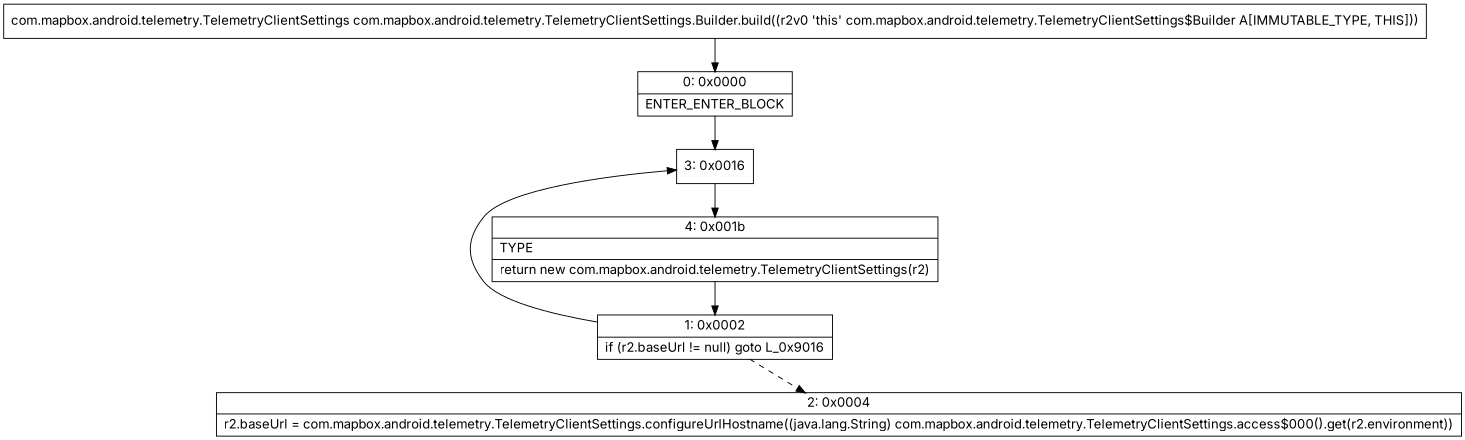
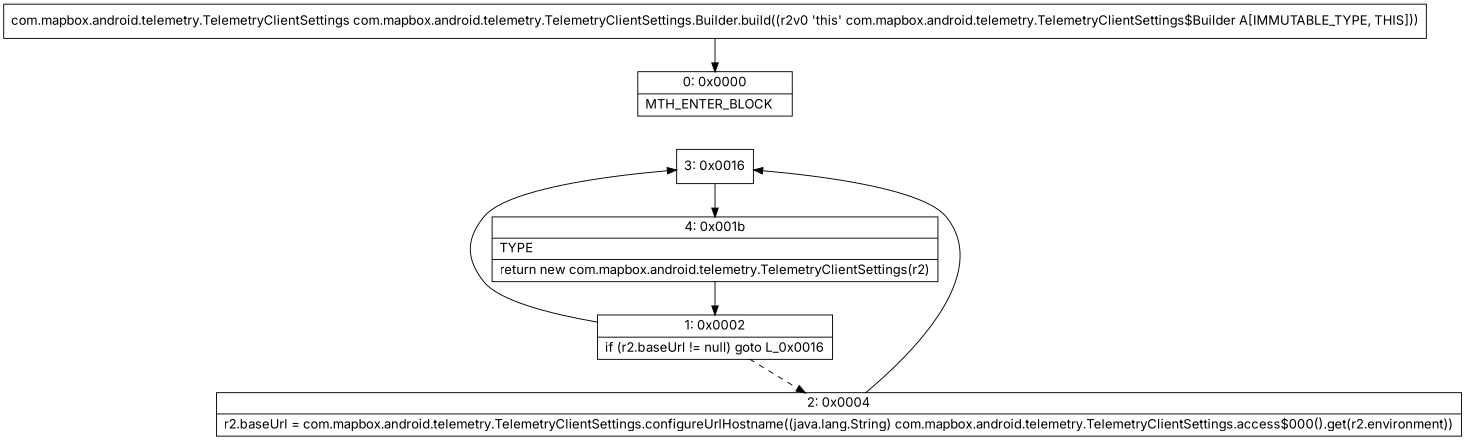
  digraph {
    fontname=Inter
    node [fontname=Inter shape=record]
    edge [fontname=Inter]
-   n1 [label="{0\:\ 0x0000|ENTER_ENTER_BLOCK\l}"]
-   n2 [label="{1\:\ 0x0002|if (r2.baseUrl != null) goto L_0x9016\l}"]
+   n1 [label="{0\:\ 0x0000|MTH_ENTER_BLOCK\l}"]
+   n2 [label="{1\:\ 0x0002|if (r2.baseUrl != null) goto L_0x0016\l}"]
    n3 [label="{2\:\ 0x0004|r2.baseUrl = com.mapbox.android.telemetry.TelemetryClientSettings.configureUrlHostname((java.lang.String) com.mapbox.android.telemetry.TelemetryClientSettings.access$000().get(r2.environment))\l}"]
    n4 [label="{3\:\ 0x0016}"]
    n5 [label="{4\:\ 0x001b|TYPE\l|return new com.mapbox.android.telemetry.TelemetryClientSettings(r2)\l}"]
    n6 [label="{com.mapbox.android.telemetry.TelemetryClientSettings com.mapbox.android.telemetry.TelemetryClientSettings.Builder.build((r2v0 'this' com.mapbox.android.telemetry.TelemetryClientSettings$Builder A[IMMUTABLE_TYPE, THIS])) }"]
    n2 -> n3 [style=dashed]
    n2 -> n4
-   n1 -> n4
+   n3 -> n4
    n4 -> n5
    n5 -> n2
    n6 -> n1
  }
